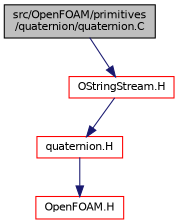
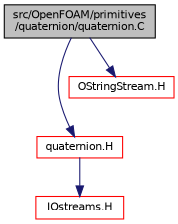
  digraph {
    node [color=red fontname=Helvetica fontsize=10 shape=record]
    edge [color=midnightblue fontname=Helvetica fontsize=10 labelfontname=Helvetica labelfontsize=10 style=solid]
    n1 [color=black fillcolor=grey75 fontcolor=black height=0.2 label="src/OpenFOAM/primitives\l/quaternion/quaternion.C" style=filled width=0.4]
    n2 [height=0.2 label="quaternion.H" width=0.4]
    n3 [height=0.2 label="OStringStream.H" width=0.4]
-   n4 [height=0.2 label="OpenFOAM.H" width=0.4]
-   n3 -> n2
+   n4 [height=0.2 label="IOstreams.H" width=0.4]
+   n1 -> n2
    n1 -> n3
    n2 -> n4
  }
